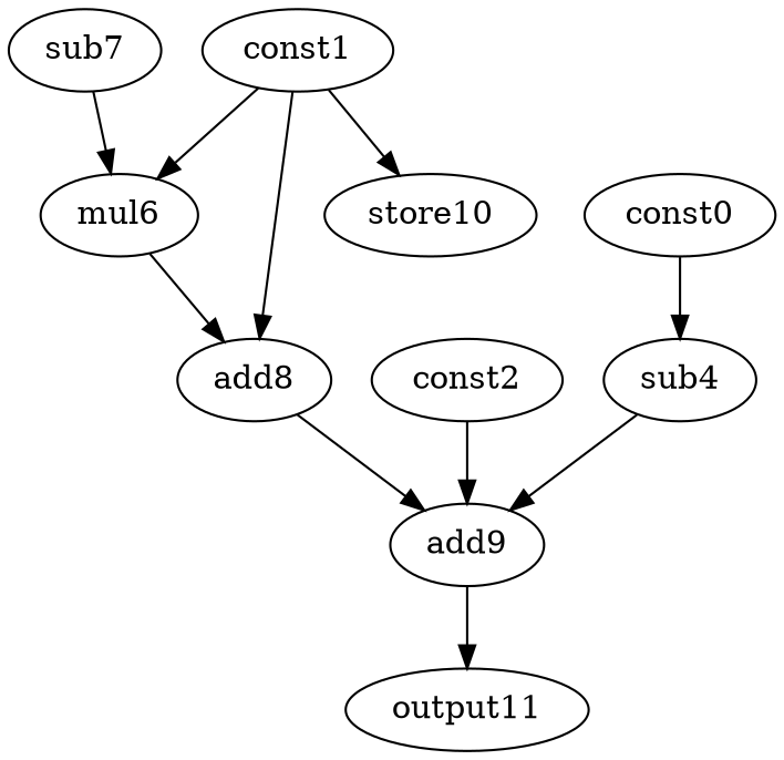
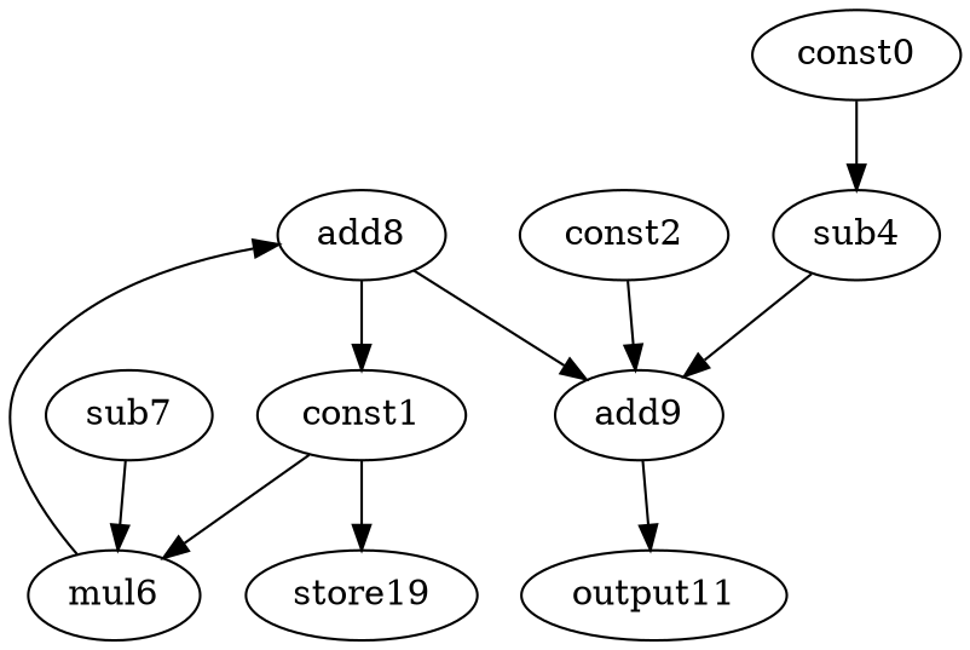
  digraph {
    node [opcode=const]
    edge [operand=0]
    sub4 [opcode=sub]
    const0
    add9 [opcode=add]
    mul6 [opcode=mul]
    const1
    add8 [opcode=add]
-   store10 [opcode=store]
+   store10 [opcode=store label=store19]
    const2
    sub7 [opcode=sub]
    output11 [opcode=output]
    sub4 -> add9 [operand=1]
    const0 -> sub4
    add9 -> output11
    mul6 -> add8 [operand=1]
    const1 -> mul6 [operand=1]
-   const1 -> add8
+   add8 -> const1
    const1 -> store10 [operand=1]
    add8 -> add9
    const2 -> add9
    sub7 -> mul6
  }
